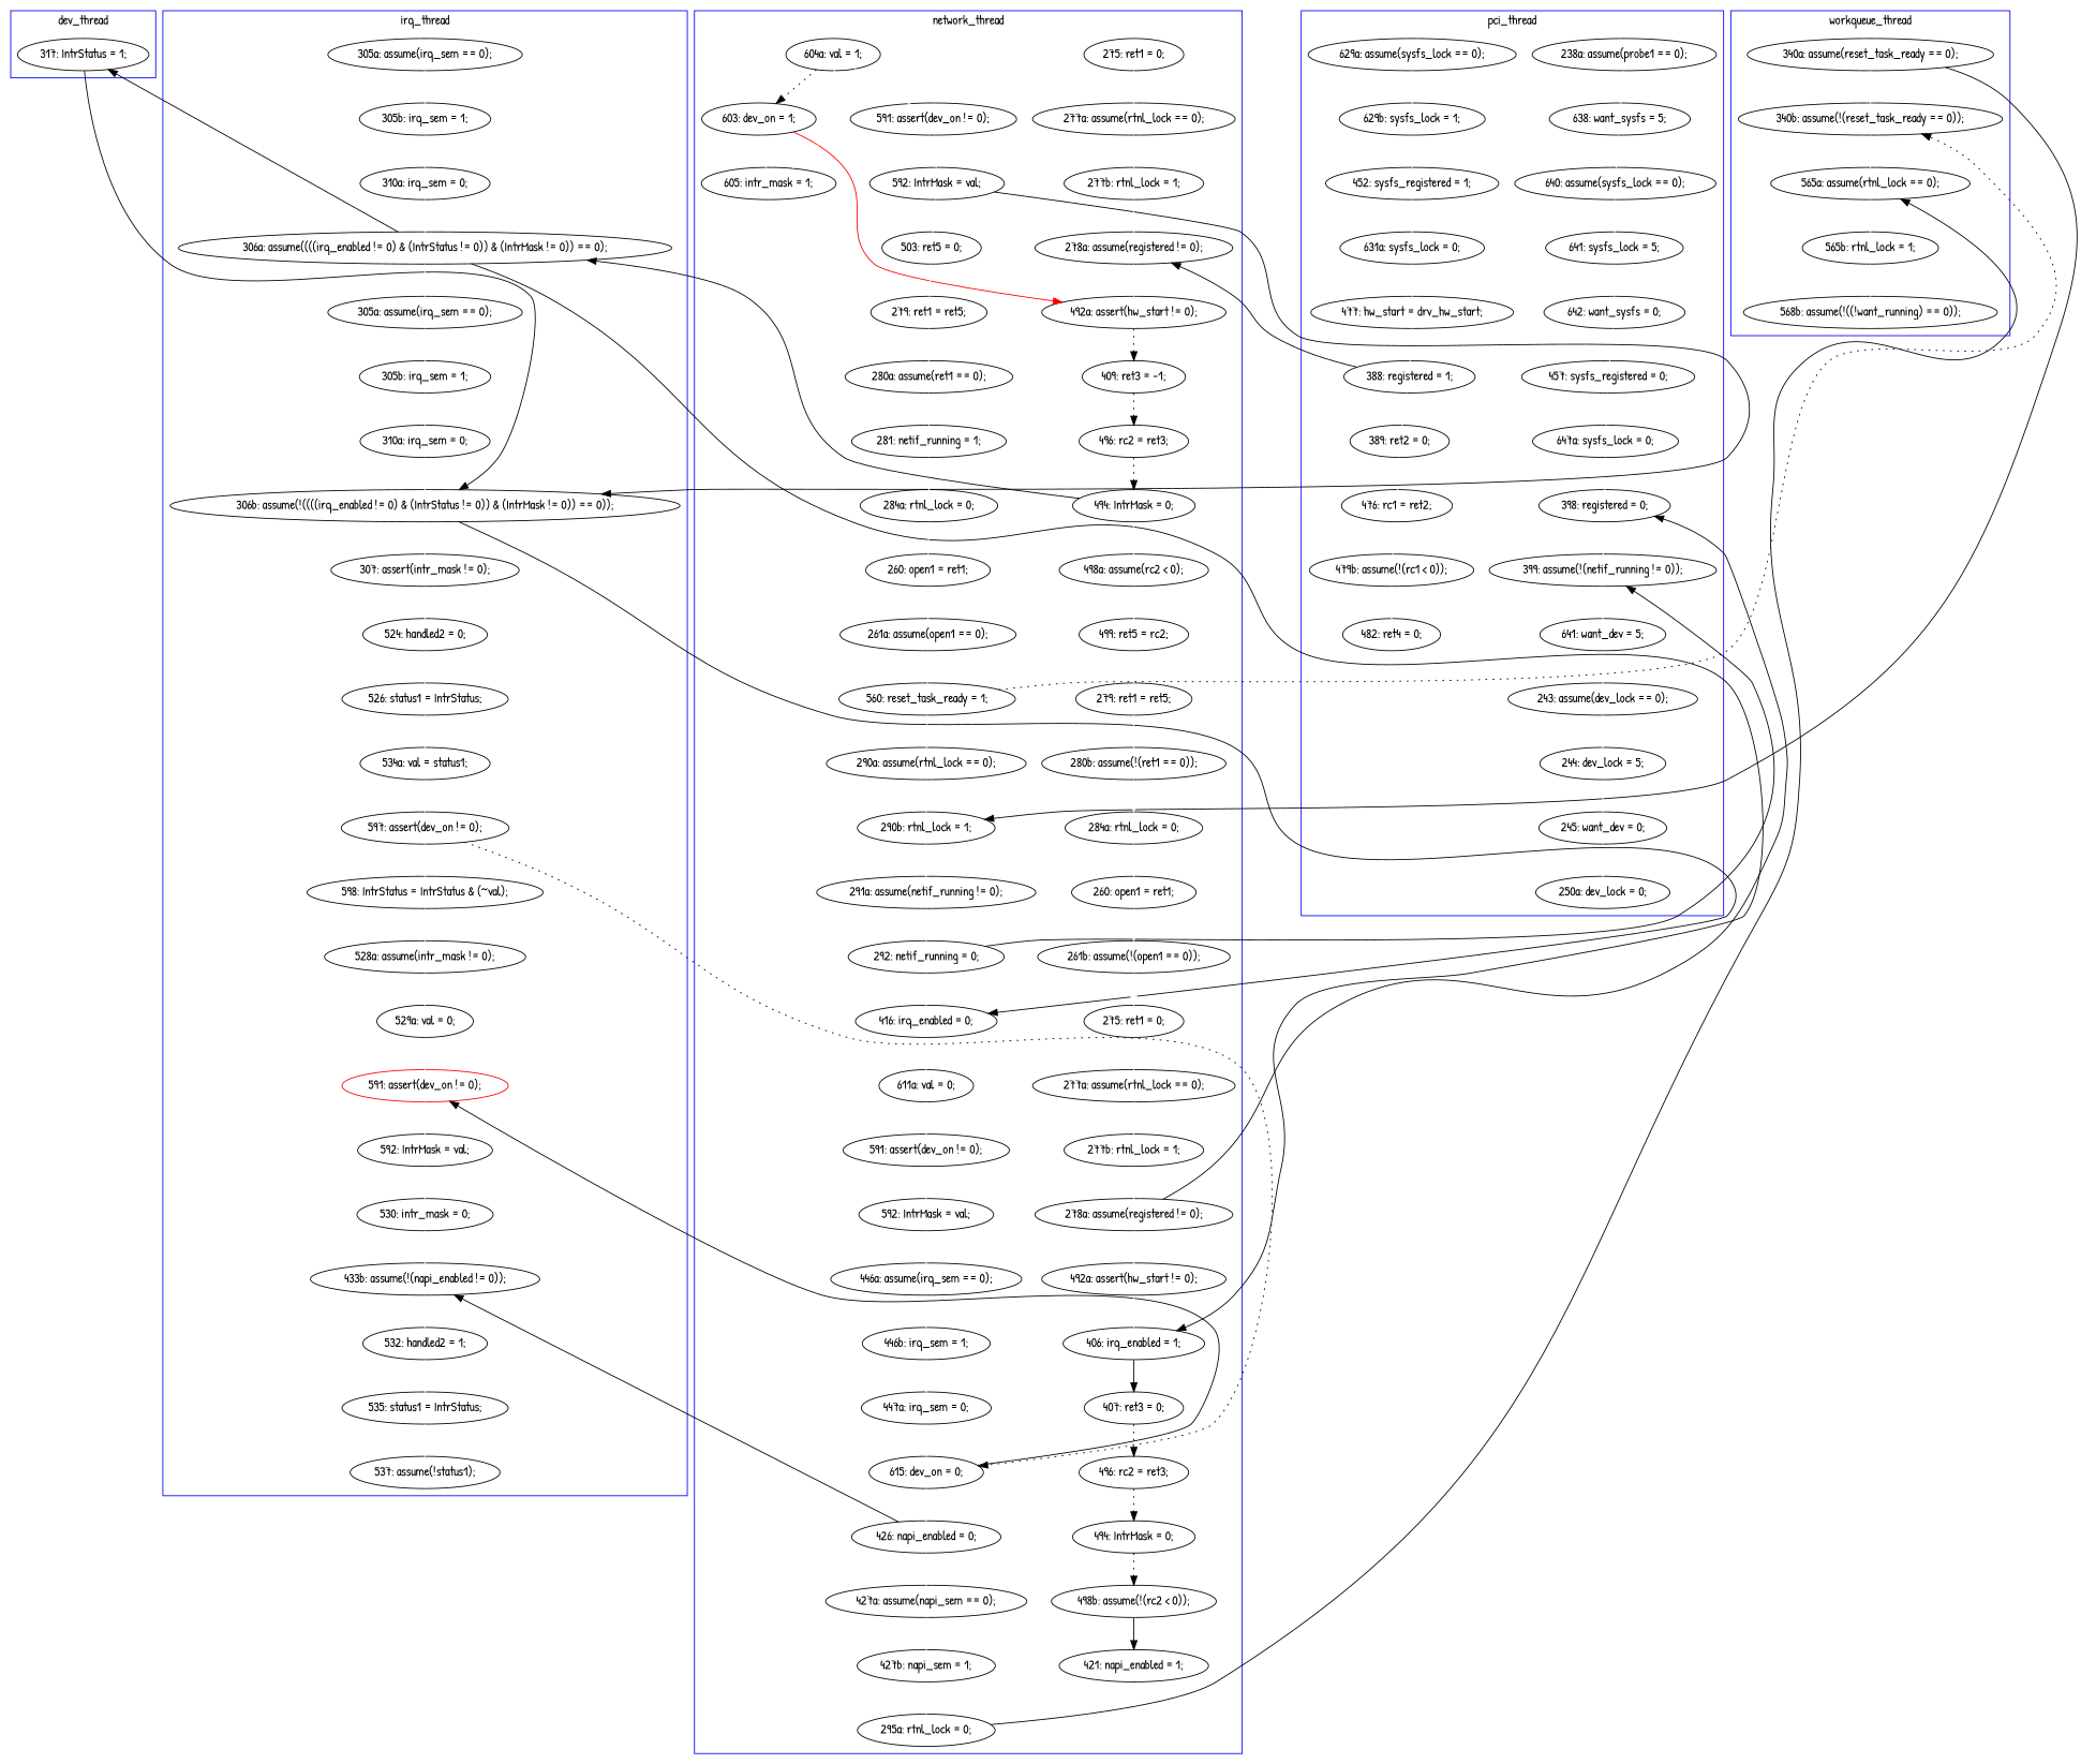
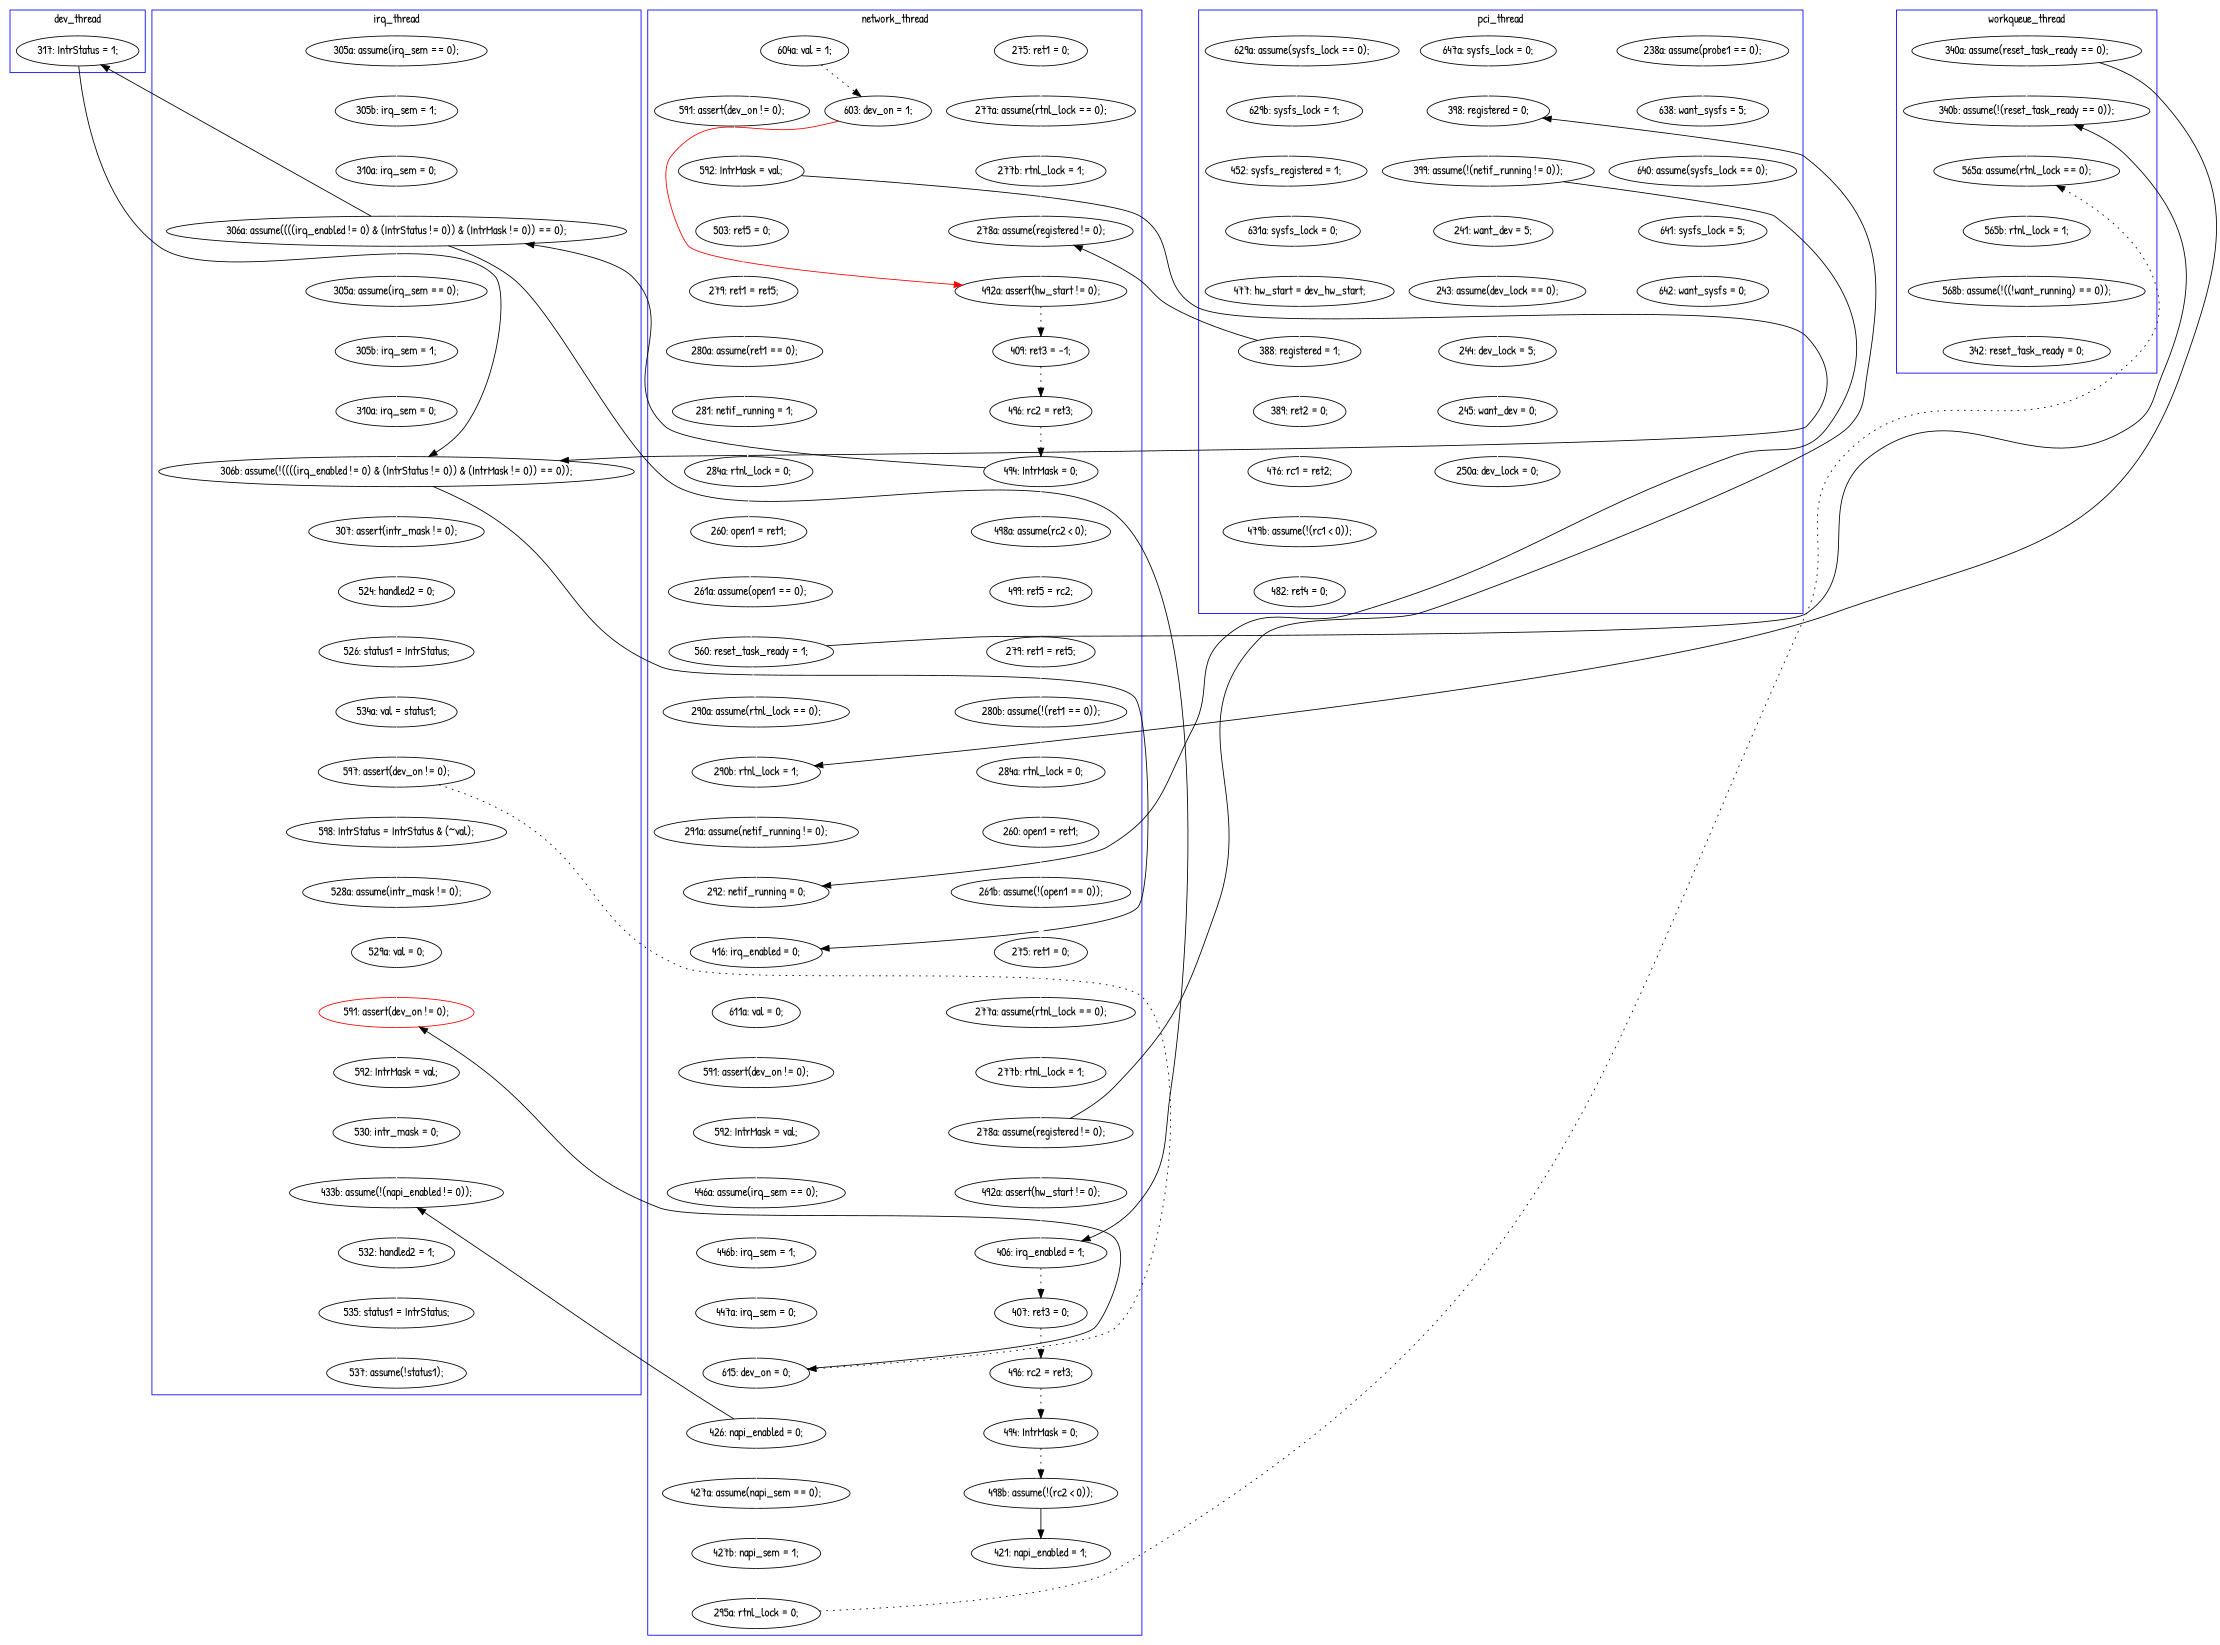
  digraph {
    fontname="Patrick Hand"
    node [fontname="Patrick Hand"]
    edge [color=white fontname="Patrick Hand" style=solid]
    n1 [label="317: IntrStatus = 1;"]
    n2 [label="565a: assume(rtnl_lock == 0);"]
    n3 [label="565b: rtnl_lock = 1;"]
    n4 [label="568b: assume(!((!want_running) == 0));"]
+   n5 [label="342: reset_task_ready = 0;"]
    n6 [label="340a: assume(reset_task_ready == 0);"]
    n7 [label="340b: assume(!(reset_task_ready == 0));"]
    n8 [label="640: assume(sysfs_lock == 0);"]
    n9 [label="641: sysfs_lock = 5;"]
    n10 [label="631a: sysfs_lock = 0;"]
-   n11 [label="477: hw_start = drv_hw_start;"]
+   n11 [label="477: hw_start = dev_hw_start;"]
    n12 [label="389: ret2 = 0;"]
    n13 [label="476: rc1 = ret2;"]
    n14 [label="479b: assume(!(rc1 < 0));"]
    n15 [label="482: ret4 = 0;"]
    n16 [label="238a: assume(probe1 == 0);"]
    n17 [label="647a: sysfs_lock = 0;"]
    n18 [label="398: registered = 0;"]
    n19 [label="388: registered = 1;"]
    n20 [label="245: want_dev = 0;"]
    n21 [label="250a: dev_lock = 0;"]
-   n22 [label="457: sysfs_registered = 0;"]
    n23 [label="399: assume(!(netif_running != 0));"]
    n24 [label="642: want_sysfs = 0;"]
    n25 [label="243: assume(dev_lock == 0);"]
    n26 [label="244: dev_lock = 5;"]
    n27 [label="638: want_sysfs = 5;"]
    n28 [label="452: sysfs_registered = 1;"]
    n29 [label="629a: assume(sysfs_lock == 0);"]
    n30 [label="629b: sysfs_lock = 1;"]
-   n31 [label="641: want_dev = 5;"]
+   n31 [label="241: want_dev = 5;"]
    n32 [label="306b: assume(!((((irq_enabled != 0) & (IntrStatus != 0)) & (IntrMask != 0)) == 0));"]
    n33 [label="433b: assume(!(napi_enabled != 0));"]
    n34 [label="532: handled2 = 1;"]
    n35 [label="597: assert(dev_on != 0);"]
    n36 [label="598: IntrStatus = IntrStatus & (~val);"]
    n37 [label="310a: irq_sem = 0;"]
    n38 [color=red label="591: assert(dev_on != 0);"]
    n39 [label="592: IntrMask = val;"]
    n40 [label="305a: assume(irq_sem == 0);"]
    n41 [label="305b: irq_sem = 1;"]
    n42 [label="306a: assume((((irq_enabled != 0) & (IntrStatus != 0)) & (IntrMask != 0)) == 0);"]
    n43 [label="307: assert(intr_mask != 0);"]
    n44 [label="524: handled2 = 0;"]
    n45 [label="534a: val = status1;"]
    n46 [label="530: intr_mask = 0;"]
    n47 [label="535: status1 = IntrStatus;"]
    n48 [label="528a: assume(intr_mask != 0);"]
    n49 [label="529a: val = 0;"]
    n50 [label="526: status1 = IntrStatus;"]
    n51 [label="305b: irq_sem = 1;"]
    n52 [label="310a: irq_sem = 0;"]
    n53 [label="537: assume(!status1);"]
    n54 [label="305a: assume(irq_sem == 0);"]
    n55 [label="409: ret3 = -1;"]
    n56 [label="496: rc2 = ret3;"]
    n57 [label="592: IntrMask = val;"]
    n58 [label="281: netif_running = 1;"]
    n59 [label="284a: rtnl_lock = 0;"]
    n60 [label="275: ret1 = 0;"]
    n61 [label="277a: assume(rtnl_lock == 0);"]
    n62 [label="498a: assume(rc2 < 0);"]
    n63 [label="499: ret5 = rc2;"]
    n64 [label="591: assert(dev_on != 0);"]
    n65 [label="592: IntrMask = val;"]
    n66 [label="427a: assume(napi_sem == 0);"]
    n67 [label="427b: napi_sem = 1;"]
    n68 [label="277b: rtnl_lock = 1;"]
    n69 [label="278a: assume(registered != 0);"]
    n70 [label="446a: assume(irq_sem == 0);"]
    n71 [label="446b: irq_sem = 1;"]
    n72 [label="498b: assume(!(rc2 < 0));"]
    n73 [label="421: napi_enabled = 1;"]
    n74 [label="260: open1 = ret1;"]
    n75 [label="290b: rtnl_lock = 1;"]
    n76 [label="291a: assume(netif_running != 0);"]
    n77 [label="603: dev_on = 1;"]
    n78 [label="591: assert(dev_on != 0);"]
    n79 [label="279: ret1 = ret5;"]
    n80 [label="280a: assume(ret1 == 0);"]
    n81 [label="261a: assume(open1 == 0);"]
    n82 [label="292: netif_running = 0;"]
    n83 [label="261b: assume(!(open1 == 0));"]
    n84 [label="275: ret1 = 0;"]
    n85 [label="615: dev_on = 0;"]
    n86 [label="406: irq_enabled = 1;"]
    n87 [label="290a: assume(rtnl_lock == 0);"]
    n88 [label="496: rc2 = ret3;"]
    n89 [label="494: IntrMask = 0;"]
    n90 [label="279: ret1 = ret5;"]
    n91 [label="280b: assume(!(ret1 == 0));"]
    n92 [label="277a: assume(rtnl_lock == 0);"]
    n93 [label="284a: rtnl_lock = 0;"]
    n94 [label="260: open1 = ret1;"]
    n95 [label="503: ret5 = 0;"]
    n96 [label="494: IntrMask = 0;"]
    n97 [label="447a: irq_sem = 0;"]
    n98 [label="416: irq_enabled = 0;"]
    n99 [label="611a: val = 0;"]
    n100 [label="426: napi_enabled = 0;"]
    n101 [label="277b: rtnl_lock = 1;"]
    n102 [label="278a: assume(registered != 0);"]
    n103 [label="560: reset_task_ready = 1;"]
    n104 [label="492a: assert(hw_start != 0);"]
    n105 [label="492a: assert(hw_start != 0);"]
-   n106 [label="605: intr_mask = 1;"]
    n107 [label="604a: val = 1;"]
    n108 [label="407: ret3 = 0;"]
    n109 [label="295a: rtnl_lock = 0;"]
    subgraph cluster_1 {
      color=blue
      label=dev_thread
      n1
    }
    subgraph cluster_2 {
      color=blue
      label=workqueue_thread
      n2
      n3
      n4
+     n5
      n6
      n7
    }
    subgraph cluster_3 {
      color=blue
      label=pci_thread
      n8
      n9
      n10
      n11
      n12
      n13
      n14
      n15
      n16
      n17
      n18
      n19
      n20
      n21
-     n22
      n23
      n24
      n25
      n26
      n27
      n28
      n29
      n30
      n31
    }
    subgraph cluster_4 {
      color=blue
      label=irq_thread
      n32
      n33
      n34
      n35
      n36
      n37
      n38
      n39
      n40
      n41
      n42
      n43
      n44
      n45
      n46
      n47
      n48
      n49
      n50
      n51
      n52
      n53
      n54
    }
    subgraph cluster_5 {
      color=blue
      label=network_thread
      n55
      n56
      n57
      n58
      n59
      n60
      n61
      n62
      n63
      n64
      n65
      n66
      n67
      n68
      n69
      n70
      n71
      n72
      n73
      n74
      n75
      n76
      n77
      n78
      n79
      n80
      n81
      n82
      n83
      n84
      n85
      n86
      n87
      n88
      n89
      n90
      n91
      n92
      n93
      n94
      n95
      n96
      n97
      n98
      n99
      n100
      n101
      n102
      n103
      n104
      n105
-     n106
      n107
      n108
      n109
    }
    n1 -> n32 [color=black constraint=false]
    n2 -> n3
    n3 -> n4
+   n4 -> n5
    n6 -> n7
    n6 -> n75 [color=black constraint=false]
    n7 -> n2
    n8 -> n9
    n9 -> n24
    n10 -> n11
    n11 -> n19
    n12 -> n13
    n13 -> n14
    n14 -> n15
    n16 -> n27
    n17 -> n18
    n18 -> n23
    n19 -> n12
    n19 -> n69 [color=black constraint=false]
    n20 -> n21
-   n22 -> n17
    n23 -> n31
-   n24 -> n22
    n25 -> n26
    n26 -> n20
    n27 -> n8
    n28 -> n10
    n29 -> n30
    n30 -> n28
    n31 -> n25
    n32 -> n43
    n32 -> n98 [color=black constraint=false]
    n33 -> n34
    n34 -> n47
    n35 -> n36
    n35 -> n85 [color=black constraint=false style=dotted]
    n36 -> n48
    n37 -> n32
    n38 -> n39
    n39 -> n46
    n40 -> n41
    n41 -> n37
    n42 -> n1 [color=black constraint=false]
    n42 -> n40
    n42 -> n86 [color=black constraint=false]
    n43 -> n44
    n44 -> n50
    n45 -> n35
    n46 -> n33
    n47 -> n53
    n48 -> n49
    n49 -> n38
    n50 -> n45
    n51 -> n52
    n52 -> n42
    n54 -> n51
    n55 -> n56 [color=black style=dotted]
    n56 -> n96 [color=black style=dotted]
    n57 -> n32 [color=black constraint=false]
    n57 -> n95
    n58 -> n59
    n59 -> n74
    n60 -> n61
    n61 -> n68
    n62 -> n63
    n63 -> n90
    n64 -> n65
    n65 -> n70
    n66 -> n67
    n67 -> n109
    n68 -> n69
    n69 -> n105
    n70 -> n71
    n71 -> n97
    n72 -> n73 [color=black]
    n74 -> n81
    n75 -> n76
    n76 -> n82
    n77 -> n105 [color=red constraint=false]
-   n77 -> n106
    n78 -> n57
    n79 -> n80
    n80 -> n58
    n81 -> n103
-   n82 -> n23 [color=black constraint=false]
+   n23 -> n82 [color=black constraint=false]
    n82 -> n98
    n83 -> n84
    n84 -> n92
    n85 -> n38 [color=black constraint=false]
    n85 -> n100
-   n86 -> n108 [color=black]
+   n86 -> n108 [color=black style=dotted]
    n87 -> n75
    n88 -> n89 [color=black style=dotted]
    n89 -> n72 [color=black style=dotted]
    n90 -> n91
    n91 -> n93
    n92 -> n101
    n93 -> n94
    n94 -> n83
    n95 -> n79
    n96 -> n42 [color=black constraint=false]
    n96 -> n62
    n97 -> n85
    n98 -> n99
    n99 -> n64
    n100 -> n33 [color=black constraint=false]
    n100 -> n66
    n101 -> n102
    n102 -> n18 [color=black constraint=false]
    n102 -> n104
-   n103 -> n7 [color=black constraint=false style=dotted]
+   n103 -> n7 [color=black constraint=false]
    n103 -> n87
    n104 -> n86
    n105 -> n55 [color=black style=dotted]
-   n106 -> n107
    n107 -> n77 [color=black style=dotted]
    n107 -> n78
    n108 -> n88 [color=black style=dotted]
-   n109 -> n2 [color=black constraint=false]
+   n109 -> n2 [color=black constraint=false style=dotted]
  }
